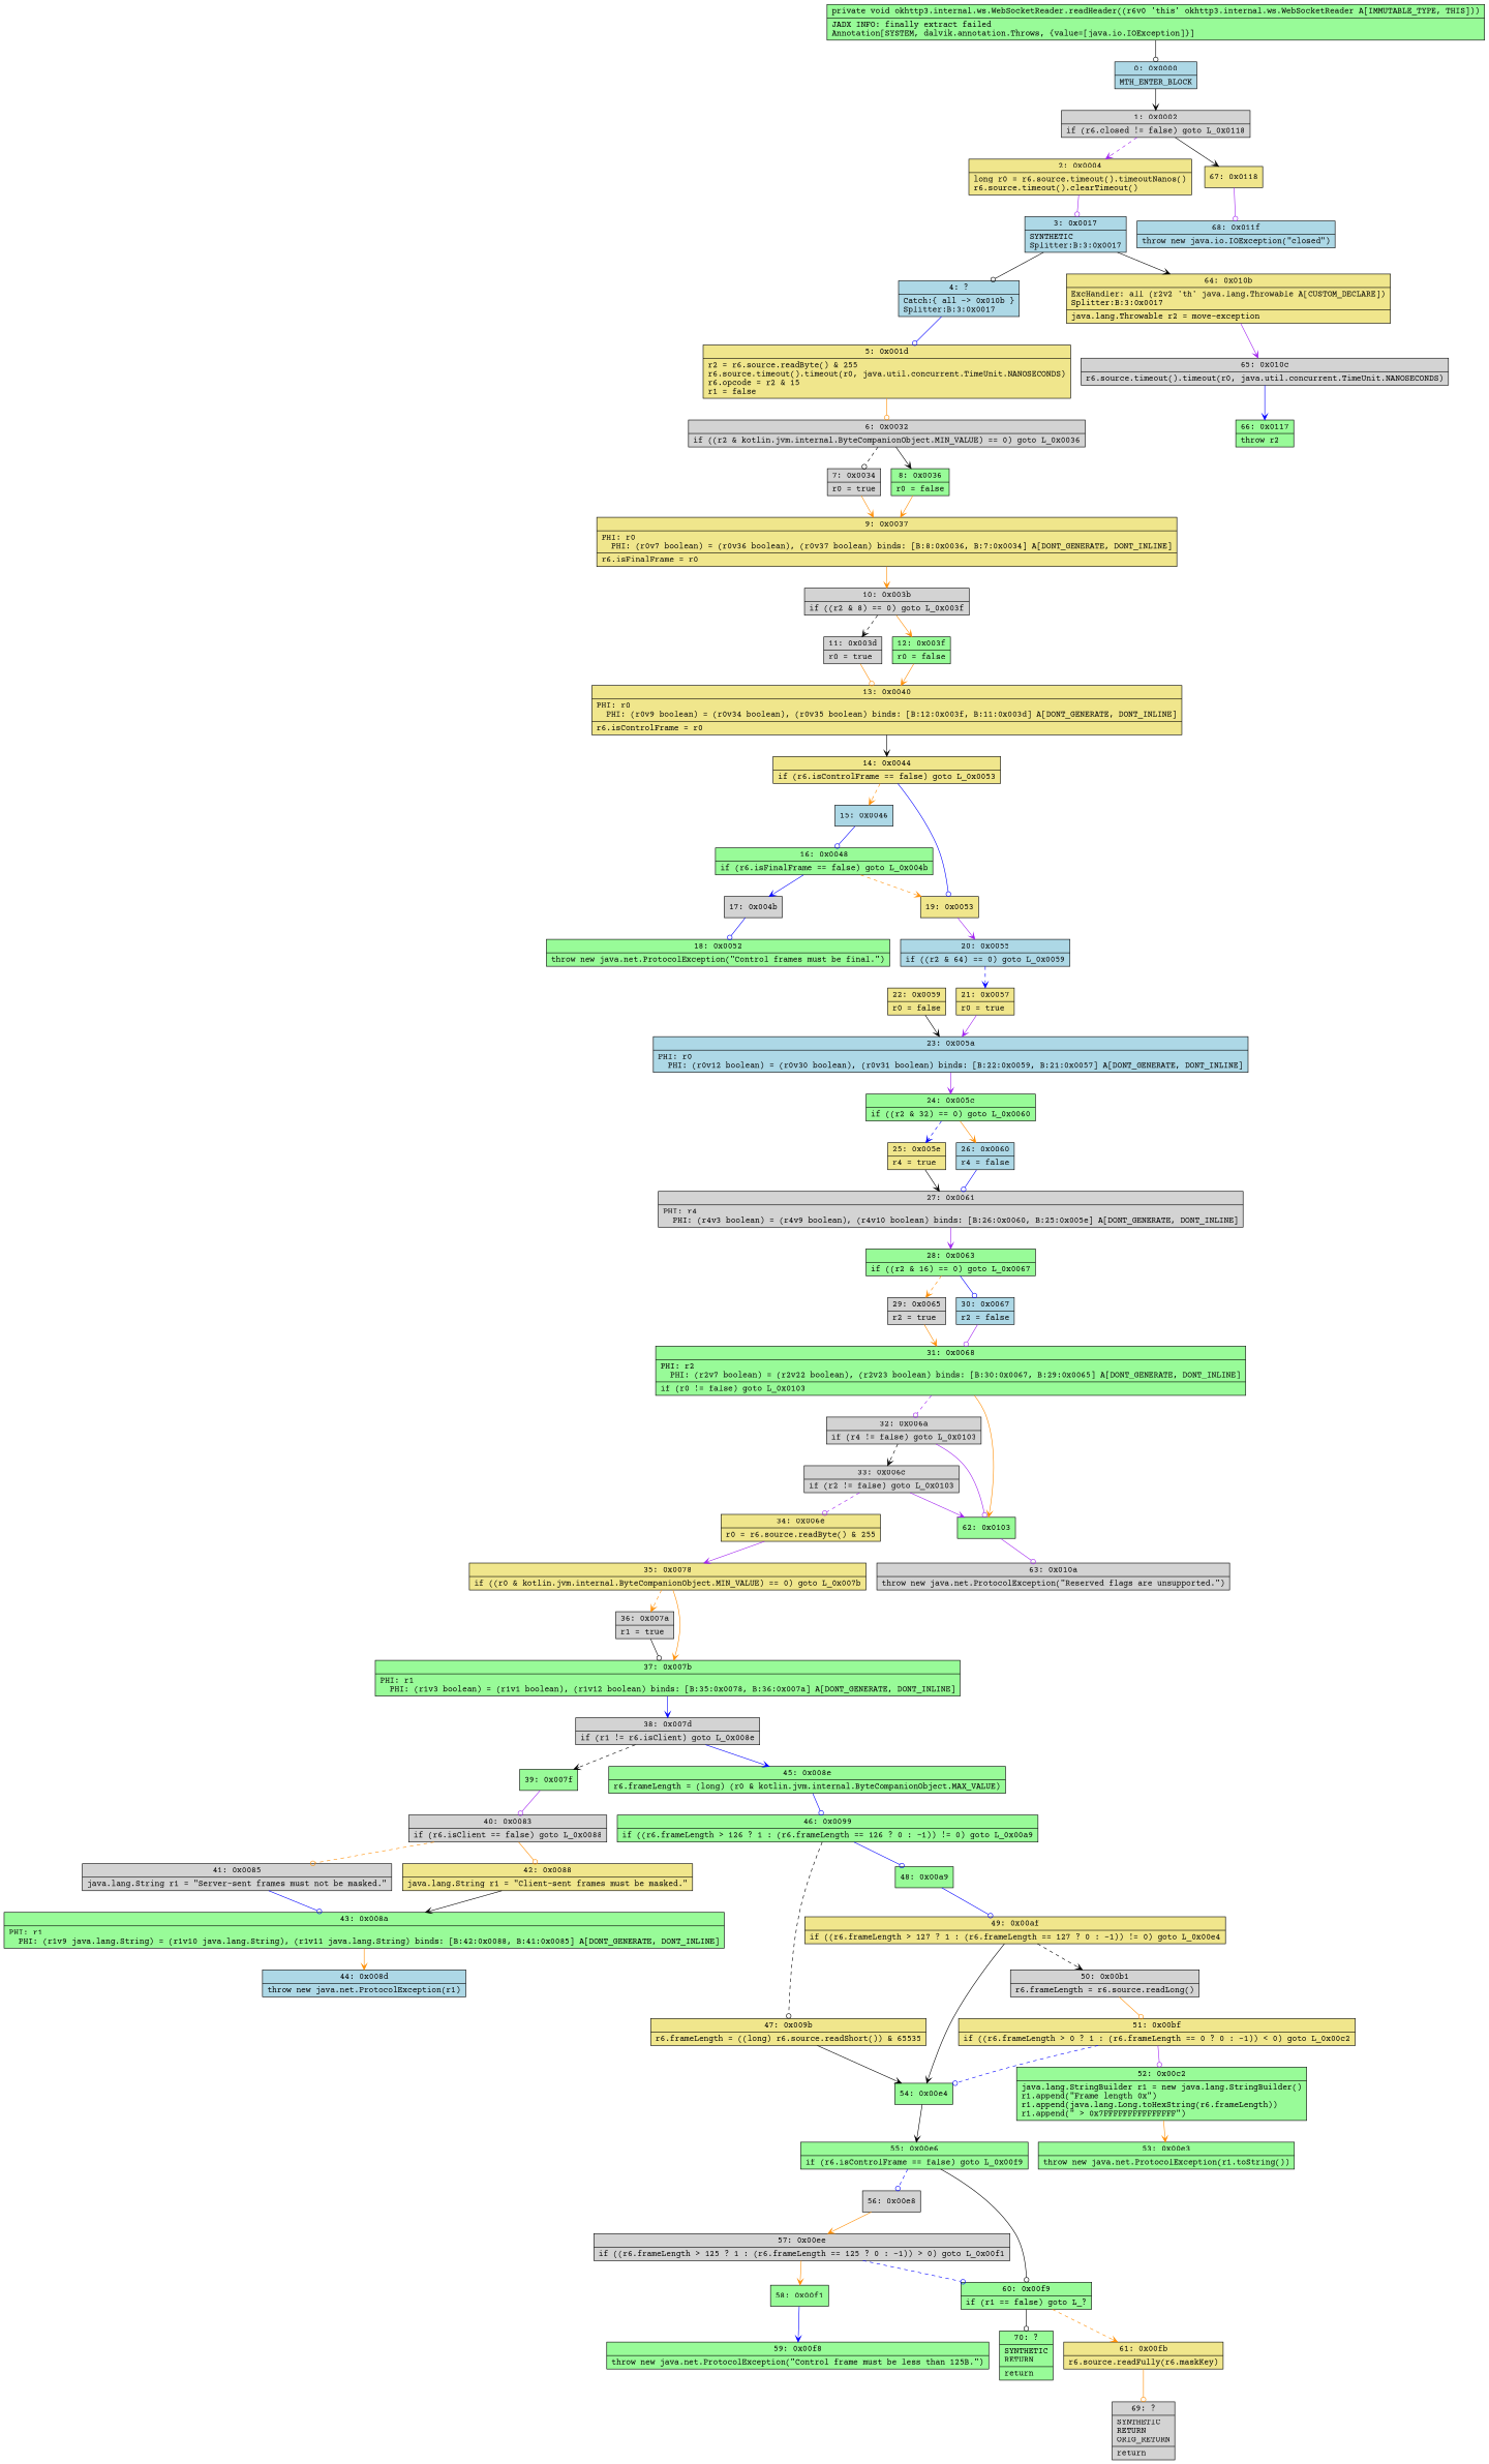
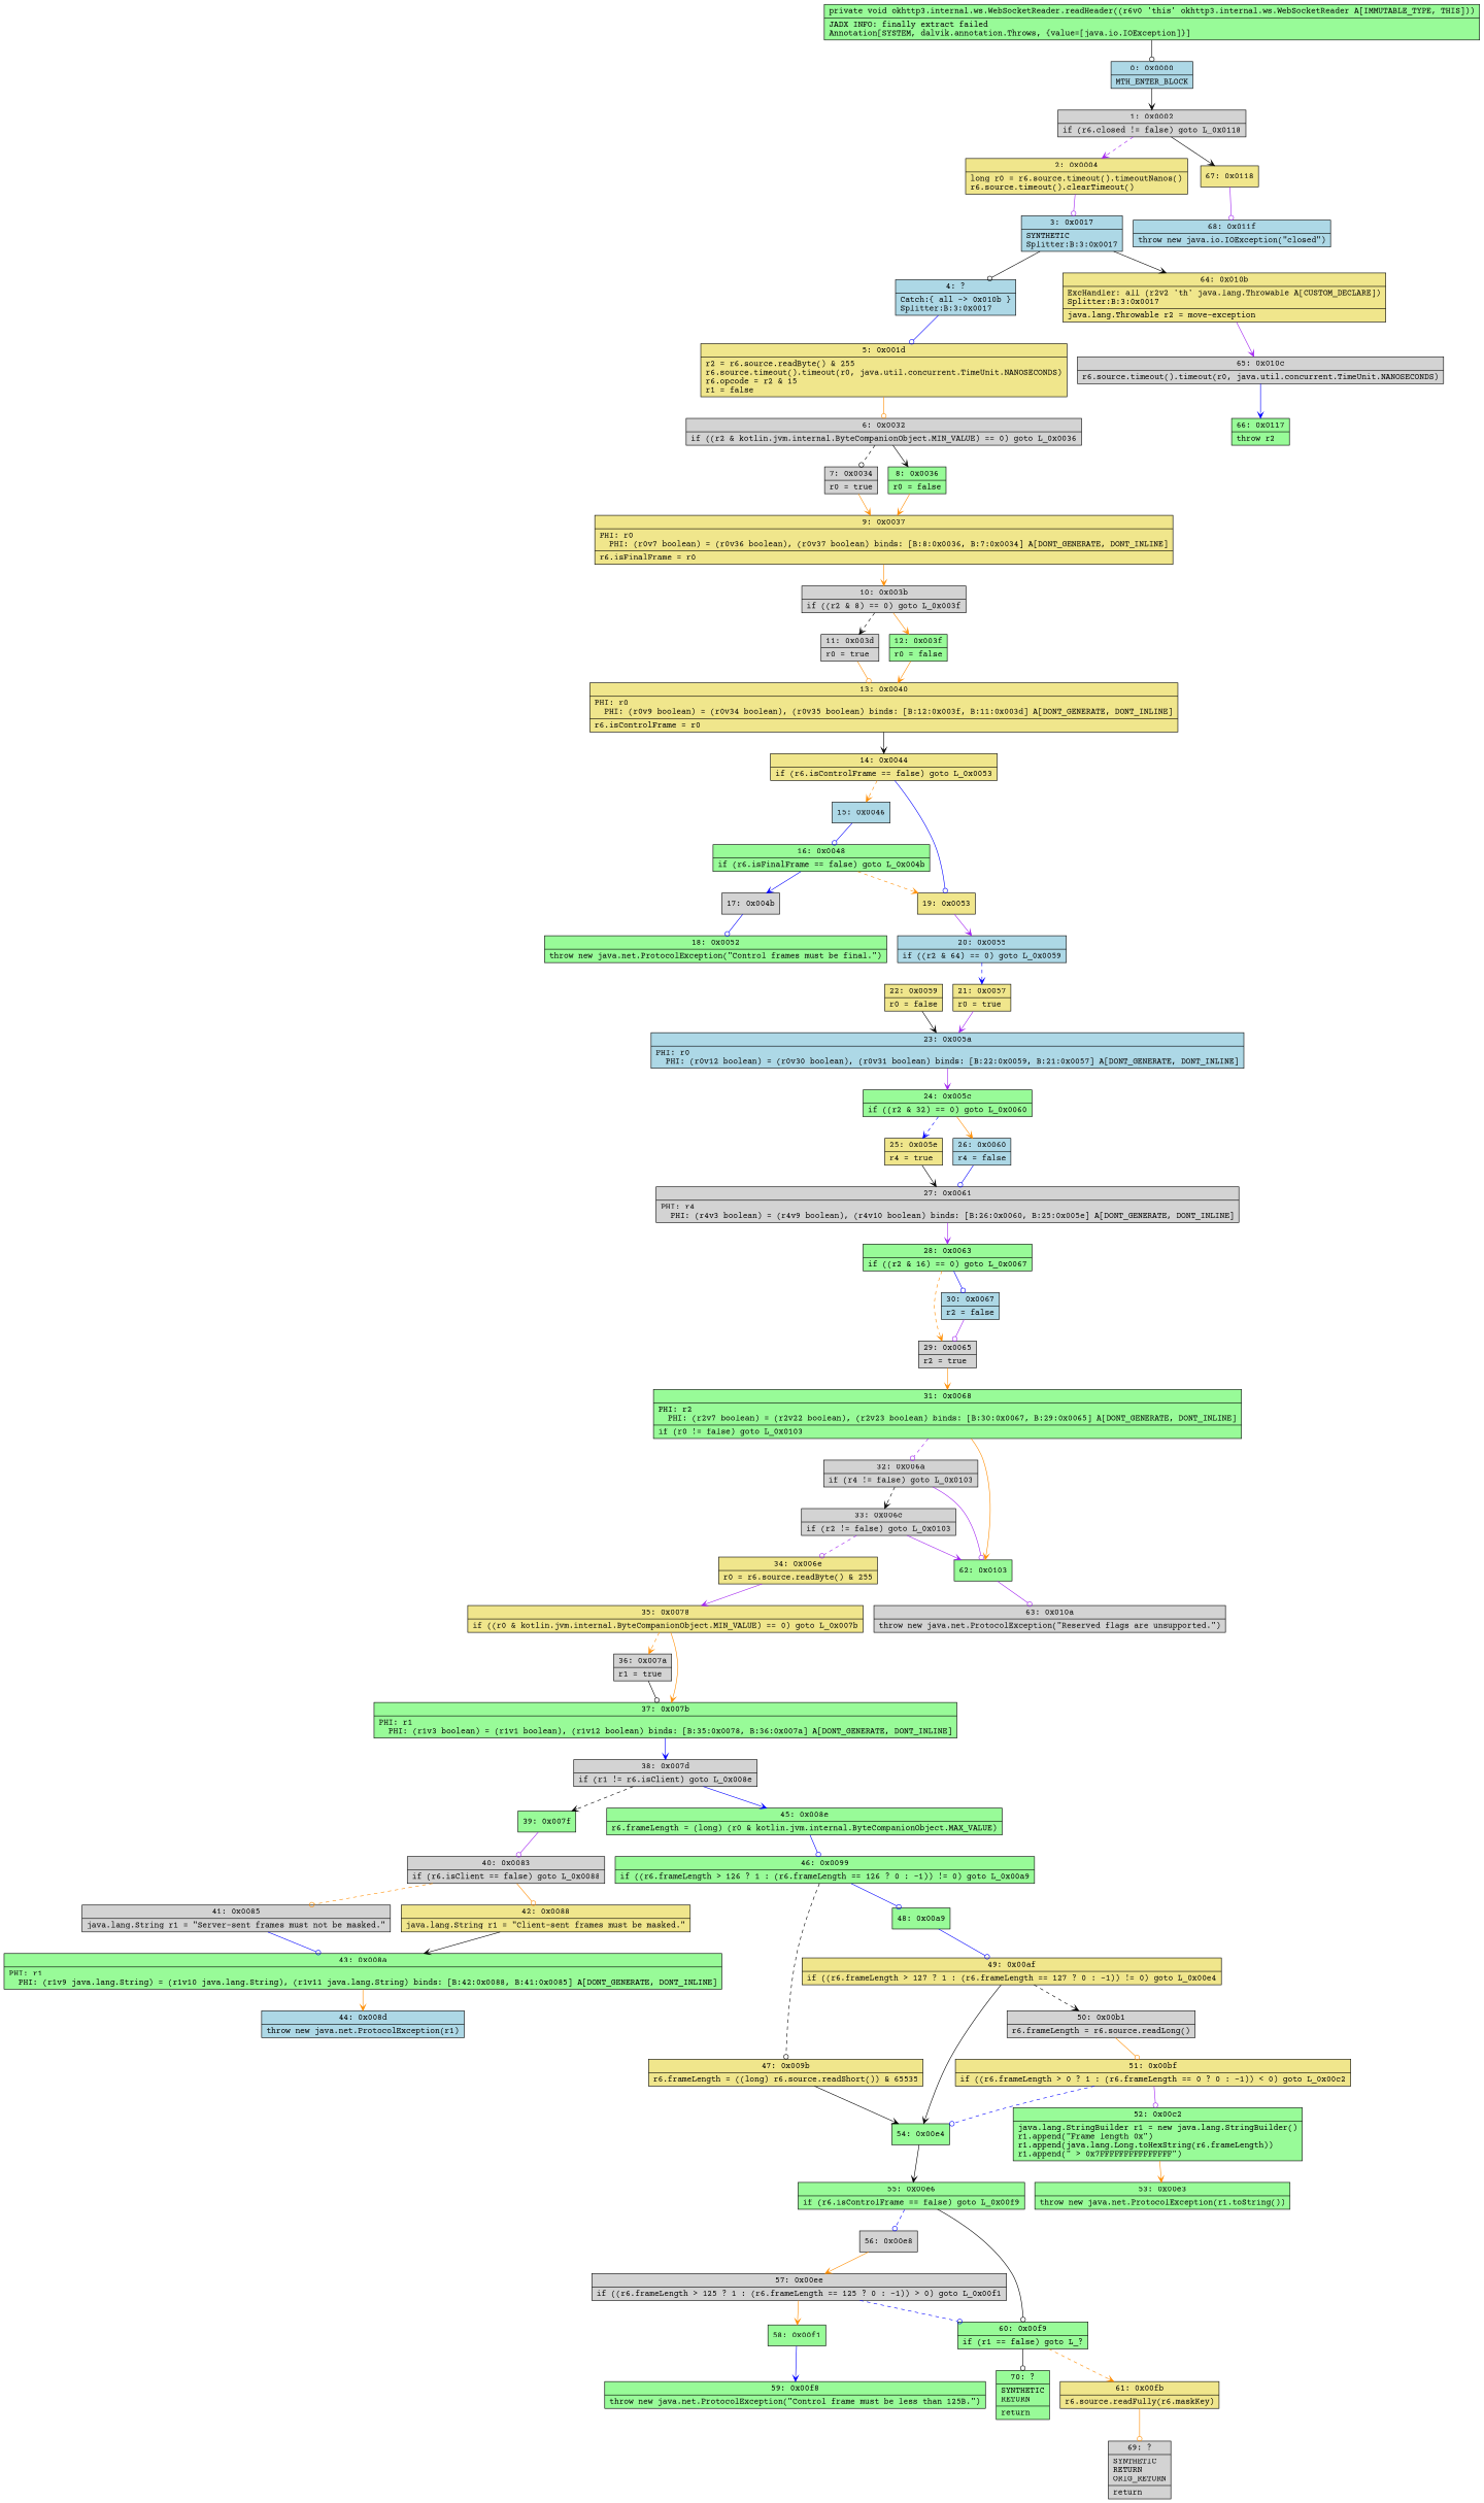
  digraph {
    fontname="Courier Prime"
    node [fillcolor=palegreen fontname="Courier Prime" shape=record style=filled]
    edge [arrowhead=vee color=darkorange fontname="Courier Prime"]
    n1 [fillcolor=lightblue label="{0\:\ 0x0000|MTH_ENTER_BLOCK\l}"]
    n2 [fillcolor=lightgrey label="{1\:\ 0x0002|if (r6.closed != false) goto L_0x0118\l}"]
    n3 [fillcolor=khaki label="{2\:\ 0x0004|long r0 = r6.source.timeout().timeoutNanos()\lr6.source.timeout().clearTimeout()\l}"]
    n4 [fillcolor=khaki label="{67\:\ 0x0118}"]
    n5 [fillcolor=lightblue label="{3\:\ 0x0017|SYNTHETIC\lSplitter:B:3:0x0017\l}"]
    n6 [fillcolor=lightblue label="{68\:\ 0x011f|throw new java.io.IOException(\"closed\")\l}"]
    n7 [fillcolor=lightblue label="{4\:\ ?|Catch:\{ all \-\> 0x010b \}\lSplitter:B:3:0x0017\l}"]
    n8 [fillcolor=khaki label="{64\:\ 0x010b|ExcHandler: all (r2v2 'th' java.lang.Throwable A[CUSTOM_DECLARE])\lSplitter:B:3:0x0017\l|java.lang.Throwable r2 = move\-exception\l}"]
    n9 [fillcolor=khaki label="{5\:\ 0x001d|r2 = r6.source.readByte() & 255\lr6.source.timeout().timeout(r0, java.util.concurrent.TimeUnit.NANOSECONDS)\lr6.opcode = r2 & 15\lr1 = false\l}"]
    n10 [fillcolor=lightgrey label="{65\:\ 0x010c|r6.source.timeout().timeout(r0, java.util.concurrent.TimeUnit.NANOSECONDS)\l}"]
    n11 [fillcolor=lightgrey label="{6\:\ 0x0032|if ((r2 & kotlin.jvm.internal.ByteCompanionObject.MIN_VALUE) == 0) goto L_0x0036\l}"]
    n12 [fillcolor=lightgrey label="{7\:\ 0x0034|r0 = true\l}"]
    n13 [label="{8\:\ 0x0036|r0 = false\l}"]
    n14 [fillcolor=khaki label="{9\:\ 0x0037|PHI: r0 \l  PHI: (r0v7 boolean) = (r0v36 boolean), (r0v37 boolean) binds: [B:8:0x0036, B:7:0x0034] A[DONT_GENERATE, DONT_INLINE]\l|r6.isFinalFrame = r0\l}"]
    n15 [fillcolor=lightgrey label="{10\:\ 0x003b|if ((r2 & 8) == 0) goto L_0x003f\l}"]
    n16 [fillcolor=lightgrey label="{11\:\ 0x003d|r0 = true\l}"]
    n17 [label="{12\:\ 0x003f|r0 = false\l}"]
    n18 [fillcolor=khaki label="{13\:\ 0x0040|PHI: r0 \l  PHI: (r0v9 boolean) = (r0v34 boolean), (r0v35 boolean) binds: [B:12:0x003f, B:11:0x003d] A[DONT_GENERATE, DONT_INLINE]\l|r6.isControlFrame = r0\l}"]
    n19 [fillcolor=khaki label="{14\:\ 0x0044|if (r6.isControlFrame == false) goto L_0x0053\l}"]
    n20 [fillcolor=lightblue label="{15\:\ 0x0046}"]
    n21 [fillcolor=khaki label="{19\:\ 0x0053}"]
    n22 [label="{16\:\ 0x0048|if (r6.isFinalFrame == false) goto L_0x004b\l}"]
    n23 [fillcolor=lightblue label="{20\:\ 0x0055|if ((r2 & 64) == 0) goto L_0x0059\l}"]
    n24 [fillcolor=lightgrey label="{17\:\ 0x004b}"]
    n25 [label="{18\:\ 0x0052|throw new java.net.ProtocolException(\"Control frames must be final.\")\l}"]
    n26 [fillcolor=khaki label="{21\:\ 0x0057|r0 = true\l}"]
    n27 [fillcolor=lightblue label="{23\:\ 0x005a|PHI: r0 \l  PHI: (r0v12 boolean) = (r0v30 boolean), (r0v31 boolean) binds: [B:22:0x0059, B:21:0x0057] A[DONT_GENERATE, DONT_INLINE]\l}"]
    n28 [fillcolor=khaki label="{22\:\ 0x0059|r0 = false\l}"]
    n29 [label="{24\:\ 0x005c|if ((r2 & 32) == 0) goto L_0x0060\l}"]
    n30 [fillcolor=khaki label="{25\:\ 0x005e|r4 = true\l}"]
    n31 [fillcolor=lightblue label="{26\:\ 0x0060|r4 = false\l}"]
    n32 [fillcolor=lightgrey label="{27\:\ 0x0061|PHI: r4 \l  PHI: (r4v3 boolean) = (r4v9 boolean), (r4v10 boolean) binds: [B:26:0x0060, B:25:0x005e] A[DONT_GENERATE, DONT_INLINE]\l}"]
    n33 [label="{28\:\ 0x0063|if ((r2 & 16) == 0) goto L_0x0067\l}"]
    n34 [fillcolor=lightgrey label="{29\:\ 0x0065|r2 = true\l}"]
    n35 [fillcolor=lightblue label="{30\:\ 0x0067|r2 = false\l}"]
    n36 [label="{31\:\ 0x0068|PHI: r2 \l  PHI: (r2v7 boolean) = (r2v22 boolean), (r2v23 boolean) binds: [B:30:0x0067, B:29:0x0065] A[DONT_GENERATE, DONT_INLINE]\l|if (r0 != false) goto L_0x0103\l}"]
    n37 [fillcolor=lightgrey label="{32\:\ 0x006a|if (r4 != false) goto L_0x0103\l}"]
    n38 [label="{62\:\ 0x0103}"]
    n39 [fillcolor=lightgrey label="{33\:\ 0x006c|if (r2 != false) goto L_0x0103\l}"]
    n40 [fillcolor=lightgrey label="{63\:\ 0x010a|throw new java.net.ProtocolException(\"Reserved flags are unsupported.\")\l}"]
    n41 [fillcolor=khaki label="{34\:\ 0x006e|r0 = r6.source.readByte() & 255\l}"]
    n42 [fillcolor=khaki label="{35\:\ 0x0078|if ((r0 & kotlin.jvm.internal.ByteCompanionObject.MIN_VALUE) == 0) goto L_0x007b\l}"]
    n43 [fillcolor=lightgrey label="{36\:\ 0x007a|r1 = true\l}"]
    n44 [label="{37\:\ 0x007b|PHI: r1 \l  PHI: (r1v3 boolean) = (r1v1 boolean), (r1v12 boolean) binds: [B:35:0x0078, B:36:0x007a] A[DONT_GENERATE, DONT_INLINE]\l}"]
    n45 [fillcolor=lightgrey label="{38\:\ 0x007d|if (r1 != r6.isClient) goto L_0x008e\l}"]
    n46 [label="{39\:\ 0x007f}"]
    n47 [label="{45\:\ 0x008e|r6.frameLength = (long) (r0 & kotlin.jvm.internal.ByteCompanionObject.MAX_VALUE)\l}"]
    n48 [fillcolor=lightgrey label="{40\:\ 0x0083|if (r6.isClient == false) goto L_0x0088\l}"]
    n49 [label="{46\:\ 0x0099|if ((r6.frameLength \> 126 ? 1 : (r6.frameLength == 126 ? 0 : \-1)) != 0) goto L_0x00a9\l}"]
    n50 [fillcolor=lightgrey label="{41\:\ 0x0085|java.lang.String r1 = \"Server\-sent frames must not be masked.\"\l}"]
    n51 [fillcolor=khaki label="{42\:\ 0x0088|java.lang.String r1 = \"Client\-sent frames must be masked.\"\l}"]
    n52 [label="{43\:\ 0x008a|PHI: r1 \l  PHI: (r1v9 java.lang.String) = (r1v10 java.lang.String), (r1v11 java.lang.String) binds: [B:42:0x0088, B:41:0x0085] A[DONT_GENERATE, DONT_INLINE]\l}"]
    n53 [fillcolor=lightblue label="{44\:\ 0x008d|throw new java.net.ProtocolException(r1)\l}"]
    n54 [fillcolor=khaki label="{47\:\ 0x009b|r6.frameLength = ((long) r6.source.readShort()) & 65535\l}"]
    n55 [label="{48\:\ 0x00a9}"]
    n56 [label="{54\:\ 0x00e4}"]
    n57 [fillcolor=khaki label="{49\:\ 0x00af|if ((r6.frameLength \> 127 ? 1 : (r6.frameLength == 127 ? 0 : \-1)) != 0) goto L_0x00e4\l}"]
    n58 [label="{55\:\ 0x00e6|if (r6.isControlFrame == false) goto L_0x00f9\l}"]
    n59 [fillcolor=lightgrey label="{50\:\ 0x00b1|r6.frameLength = r6.source.readLong()\l}"]
    n60 [fillcolor=khaki label="{51\:\ 0x00bf|if ((r6.frameLength \> 0 ? 1 : (r6.frameLength == 0 ? 0 : \-1)) \< 0) goto L_0x00c2\l}"]
    n61 [label="{52\:\ 0x00c2|java.lang.StringBuilder r1 = new java.lang.StringBuilder()\lr1.append(\"Frame length 0x\")\lr1.append(java.lang.Long.toHexString(r6.frameLength))\lr1.append(\" \> 0x7FFFFFFFFFFFFFFF\")\l}"]
    n62 [label="{53\:\ 0x00e3|throw new java.net.ProtocolException(r1.toString())\l}"]
    n63 [fillcolor=lightgrey label="{56\:\ 0x00e8}"]
    n64 [label="{60\:\ 0x00f9|if (r1 == false) goto L_?\l}"]
    n65 [fillcolor=lightgrey label="{57\:\ 0x00ee|if ((r6.frameLength \> 125 ? 1 : (r6.frameLength == 125 ? 0 : \-1)) \> 0) goto L_0x00f1\l}"]
    n66 [fillcolor=khaki label="{61\:\ 0x00fb|r6.source.readFully(r6.maskKey)\l}"]
    n67 [label="{70\:\ ?|SYNTHETIC\lRETURN\l|return\l}"]
    n68 [label="{58\:\ 0x00f1}"]
    n69 [label="{59\:\ 0x00f8|throw new java.net.ProtocolException(\"Control frame must be less than 125B.\")\l}"]
    n70 [fillcolor=lightgrey label="{69\:\ ?|SYNTHETIC\lRETURN\lORIG_RETURN\l|return\l}"]
    n71 [label="{66\:\ 0x0117|throw r2\l}"]
    n72 [label="{private void okhttp3.internal.ws.WebSocketReader.readHeader((r6v0 'this' okhttp3.internal.ws.WebSocketReader A[IMMUTABLE_TYPE, THIS]))  | JADX INFO: finally extract failed\lAnnotation[SYSTEM, dalvik.annotation.Throws, \{value=[java.io.IOException]\}]\l}"]
    n1 -> n2 [color=black]
    n2 -> n3 [color=purple style=dashed]
    n2 -> n4 [color=black]
    n3 -> n5 [arrowhead=odot color=purple]
    n4 -> n6 [arrowhead=odot color=purple]
    n5 -> n7 [arrowhead=odot color=black]
    n5 -> n8 [color=black]
    n7 -> n9 [arrowhead=odot color=blue]
    n8 -> n10 [color=purple]
    n9 -> n11 [arrowhead=odot]
    n10 -> n71 [color=blue]
    n11 -> n12 [arrowhead=odot color=black style=dashed]
    n11 -> n13 [color=black]
    n12 -> n14
    n13 -> n14
    n14 -> n15
    n15 -> n16 [color=black style=dashed]
    n15 -> n17
    n16 -> n18 [arrowhead=odot]
    n17 -> n18
    n18 -> n19 [color=black]
    n19 -> n20 [style=dashed]
    n19 -> n21 [arrowhead=odot color=blue]
    n20 -> n22 [arrowhead=odot color=blue]
    n21 -> n23 [color=purple]
    n22 -> n21 [style=dashed]
    n22 -> n24 [color=blue]
    n23 -> n26 [color=blue style=dashed]
    n24 -> n25 [arrowhead=odot color=blue]
    n26 -> n27 [color=purple]
    n27 -> n29 [color=purple]
    n28 -> n27 [color=black]
    n29 -> n30 [color=blue style=dashed]
    n29 -> n31
    n30 -> n32 [color=black]
    n31 -> n32 [arrowhead=odot color=blue]
    n32 -> n33 [color=purple]
    n33 -> n34 [style=dashed]
    n33 -> n35 [arrowhead=odot color=blue]
    n34 -> n36
-   n35 -> n36 [arrowhead=odot color=purple]
+   n35 -> n34 [arrowhead=odot color=purple]
    n36 -> n37 [arrowhead=odot color=purple style=dashed]
    n36 -> n38
    n37 -> n38 [arrowhead=odot color=purple]
    n37 -> n39 [color=black style=dashed]
    n38 -> n40 [arrowhead=odot color=purple]
    n39 -> n38 [color=purple]
    n39 -> n41 [arrowhead=odot color=purple style=dashed]
    n41 -> n42 [color=purple]
    n42 -> n43 [style=dashed]
    n42 -> n44
    n43 -> n44 [arrowhead=odot color=black]
    n44 -> n45 [color=blue]
    n45 -> n46 [color=black style=dashed]
    n45 -> n47 [color=blue]
    n46 -> n48 [arrowhead=odot color=purple]
    n47 -> n49 [arrowhead=odot color=blue]
    n48 -> n50 [arrowhead=odot style=dashed]
    n48 -> n51 [arrowhead=odot]
    n49 -> n54 [arrowhead=odot color=black style=dashed]
    n49 -> n55 [arrowhead=odot color=blue]
    n50 -> n52 [arrowhead=odot color=blue]
    n51 -> n52 [color=black]
    n52 -> n53
    n54 -> n56 [color=black]
    n55 -> n57 [arrowhead=odot color=blue]
    n56 -> n58 [color=black]
    n57 -> n56 [color=black]
    n57 -> n59 [color=black style=dashed]
    n58 -> n63 [arrowhead=odot color=blue style=dashed]
    n58 -> n64 [arrowhead=odot color=black]
    n59 -> n60 [arrowhead=odot]
    n60 -> n56 [arrowhead=odot color=blue style=dashed]
    n60 -> n61 [arrowhead=odot color=purple]
    n61 -> n62
    n63 -> n65
    n64 -> n66 [style=dashed]
    n64 -> n67 [arrowhead=odot color=black]
    n65 -> n64 [arrowhead=odot color=blue style=dashed]
    n65 -> n68
    n66 -> n70 [arrowhead=odot]
    n68 -> n69 [color=blue]
    n72 -> n1 [arrowhead=odot color=black]
  }
